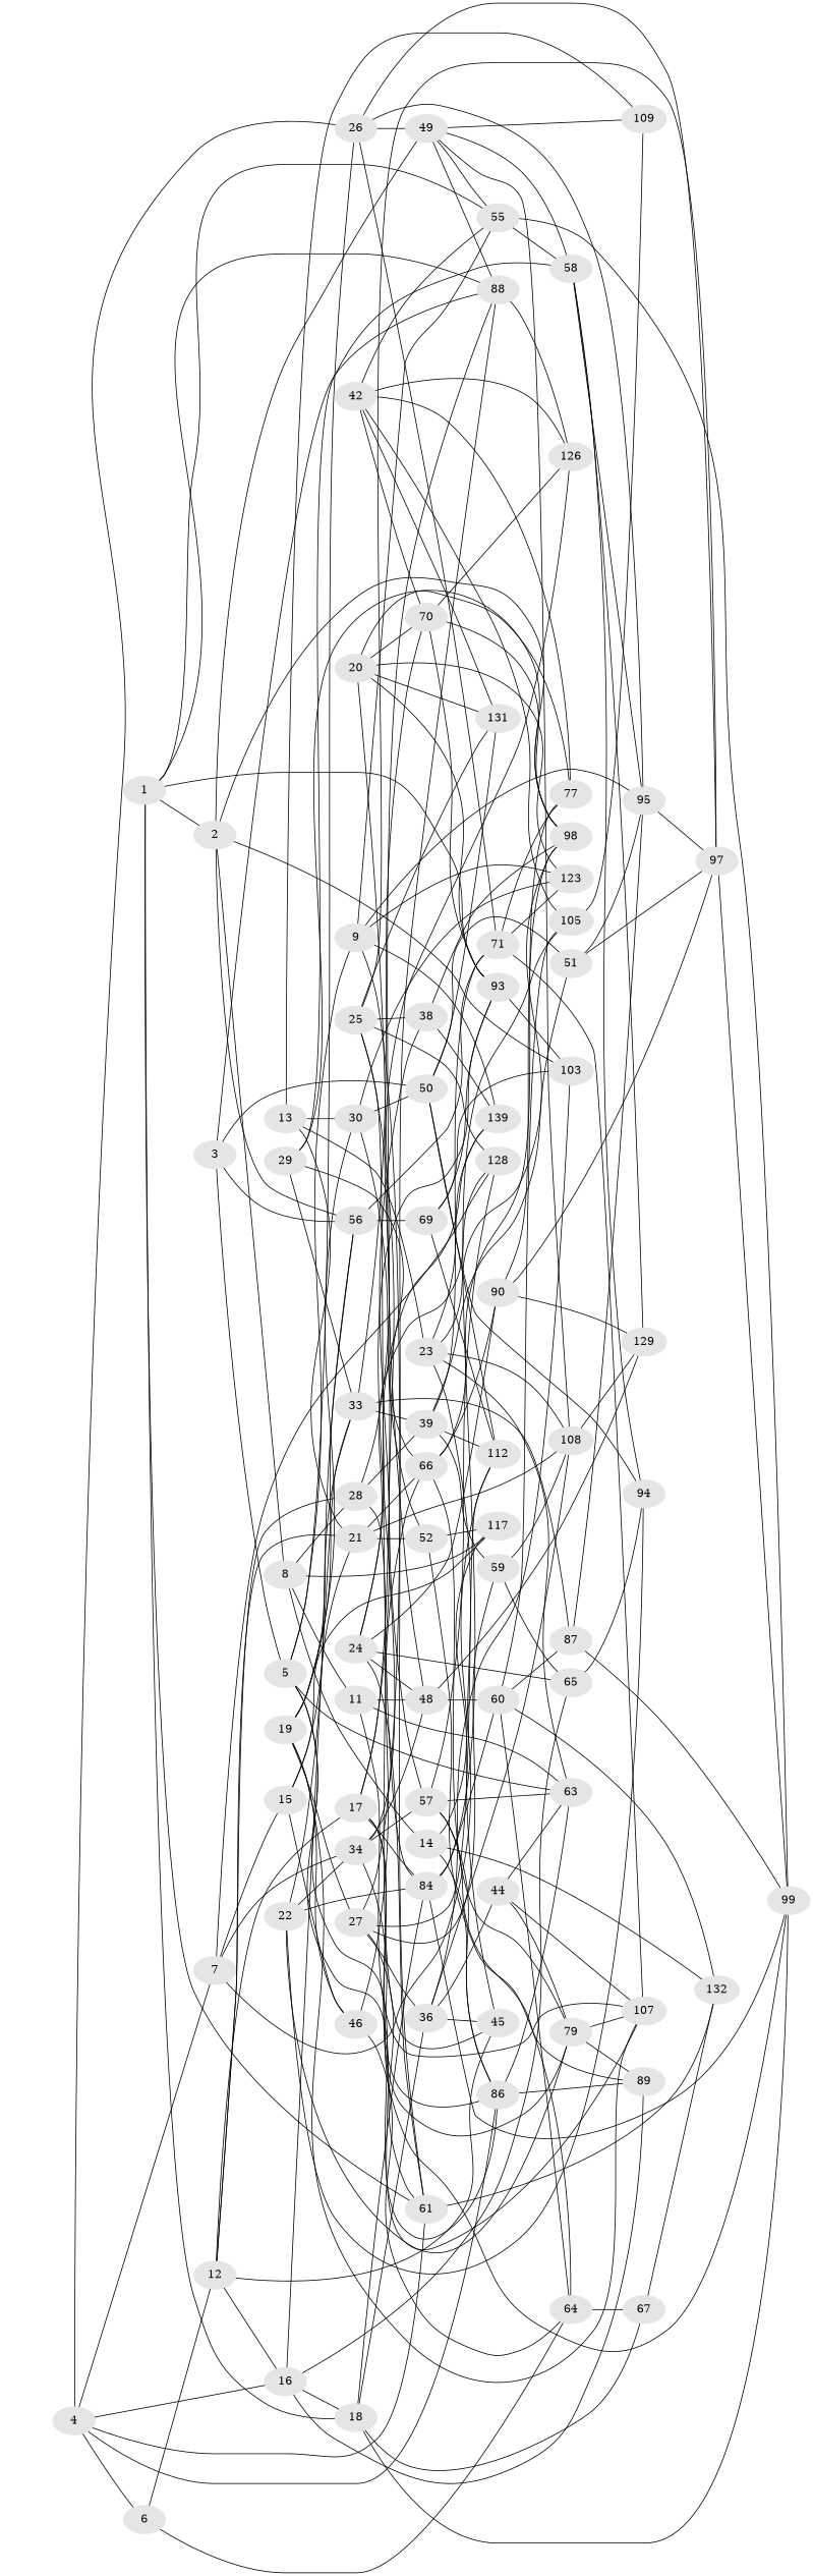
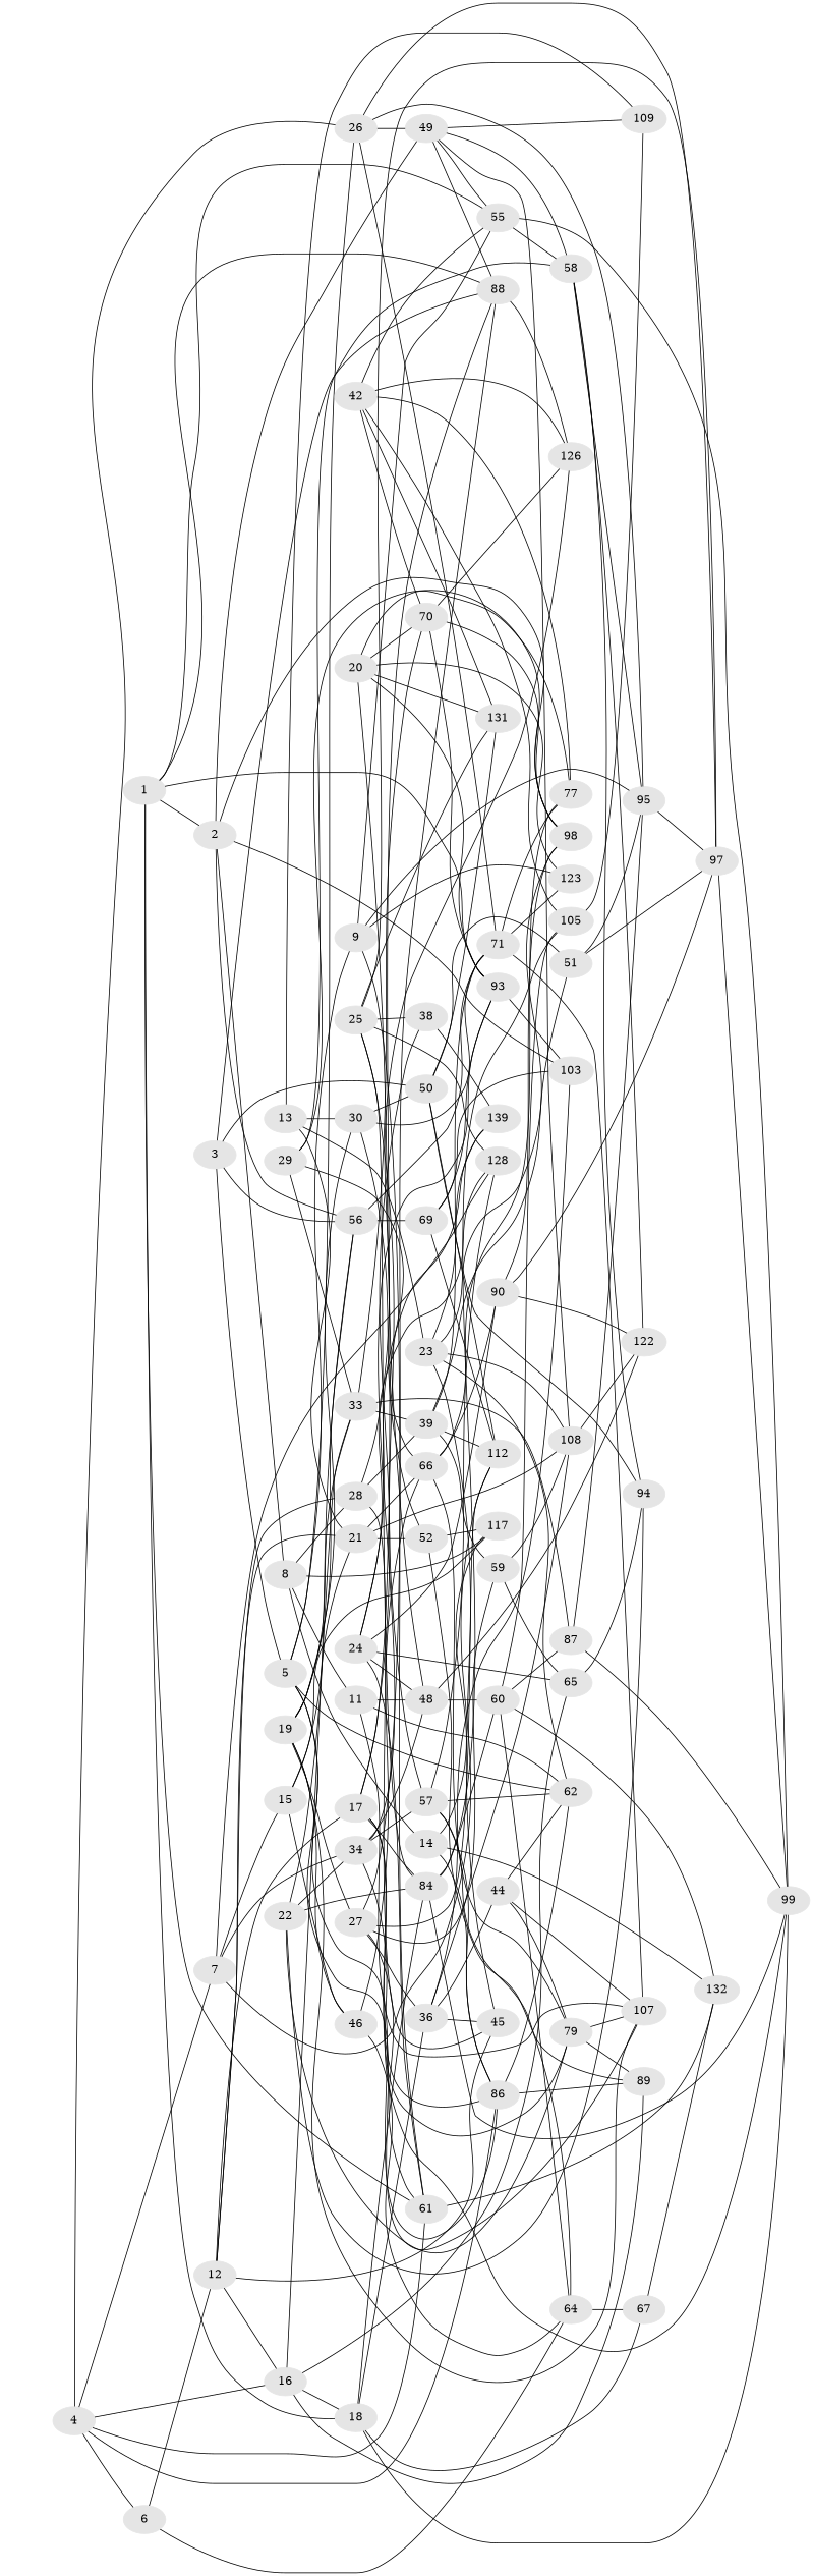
  graph {
    rankdir=LR
    node [color=gray90 style=filled]
    1 [super="+47"]
    2 [super="+120"]
    18 [super="+68"]
    55 [super="+134"]
    61 [super="+85"]
    88 [super="+137"]
    n7 [label=93 super="+110"]
    8 [super="+43"]
    49 [super="+91"]
    56 [super="+63"]
    98 [super="+115"]
    103
    84 [super="+118"]
    36 [super="+135"]
    67
    99 [super="+106"]
    58 [super="+111"]
    132
    126
    11
    14
    28 [super="+125"]
    117
    109
    108 [super="+114"]
    71 [super="+83"]
    69
    5 [super="+31"]
    26 [super="+124"]
    86 [super="+102"]
    9 [super="+113"]
-   62 [super="+82" label=63]
+   62 [super="+82"]
    107 [super="+122"]
    3
    50 [super="+101"]
    112 [super="+119"]
    131
    94
    51
    4 [super="+10"]
    6
    7 [super="+32"]
    16 [super="+37"]
    12 [super="+92"]
    64
    15
    34 [super="+54"]
    128
    33 [super="+41"]
    65
    89
    95 [super="+127"]
    97 [super="+121"]
    123
    139
    17 [super="+35"]
    21 [super="+72"]
    45
    90 [super="+136"]
-   129
+   129 [label=122]
    46
    48 [super="+76"]
    57 [super="+138"]
    39 [super="+75"]
    60 [super="+81"]
    38
    79 [super="+104"]
    52
    66 [super="+133"]
    13
    23 [super="+130"]
    30 [super="+74"]
    70 [super="+80"]
    87
    105
    44
    19 [super="+40"]
    27 [super="+73"]
    59
    20 [super="+100"]
    77
    22 [super="+93"]
    24 [super="+53"]
    25 [super="+116"]
    29
    42 [super="+78"]
    1 -- 2
    1 -- 18
    1 -- 55
    1 -- 61
    1 -- 88
    1 -- n7
    2 -- 8
    2 -- 49
    2 -- 56
    2 -- 98
    2 -- 103
    18 -- 84
    18 -- 36
    18 -- 67
    18 -- 99
    55 -- 99
    55 -- 58
    61 -- 132
    88 -- 126
    n7 -- 103
    8 -- 11
    8 -- 14
    8 -- 28
    8 -- 117
    49 -- 55
    49 -- 88
    49 -- 58
    49 -- 109
    49 -- 108
    56 -- 71
    56 -- 69
    84 -- 99
    84 -- 60
    84 -- 105
    36 -- 103
    36 -- 108
    36 -- 45
    36 -- 44
    67 -- 132
    58 -- 94
    58 -- 95
    58 -- 129
    11 -- 62
    11 -- 107
    11 -- 48
    14 -- 132
    14 -- 117
    14 -- 86
    28 -- 126
    28 -- 45
    28 -- 39
    108 -- 129
    71 -- 107
    71 -- 123
    71 -- 77
    69 -- n7
    69 -- 103
    69 -- 112
    5 -- 26
    5 -- 86
    5 -- 9
    5 -- 62
    5 -- 107
    26 -- 49
    26 -- 71
    26 -- 95
    26 -- 97
    86 -- 62
    86 -- 89
    9 -- 55
    9 -- 61
    9 -- 95
    9 -- 123
-   9 -- 139
    3 -- 88
    3 -- 56
    3 -- 5
    3 -- 50
    50 -- 112
    50 -- 131
    50 -- 94
    50 -- 51
    51 -- 95
    51 -- 97
    4 -- 61
    4 -- 26
    4 -- 86
    4 -- 6
    4 -- 7
    4 -- 16
    6 -- 12
    6 -- 64
    7 -- 112 [weight=2]
    7 -- 15
    7 -- 34
    7 -- 128
    16 -- 18
    16 -- 33
    16 -- 65
    16 -- 89
    12 -- 28
    12 -- 16
    12 -- 17
    12 -- 21
    12 -- 45
    64 -- 67
    15 -- 117
    15 -- 21
    15 -- 46
    34 -- n7
    34 -- 99
    34 -- 48
    34 -- 57
    33 -- 39
    33 -- 70
    33 -- 87
    65 -- 94
    95 -- 97
    97 -- 99
    17 -- 88
    17 -- 84
    17 -- 86
    17 -- 38
    17 -- 79
    21 -- 108
    21 -- 52
    21 -- 66
    90 -- 98
    90 -- 97
    90 -- 129
    46 -- 64
    46 -- 66
    48 -- 129
    48 -- 60
    57 -- 86
    57 -- 62
    57 -- 128
    57 -- 89
    39 -- 71
    39 -- 112
    39 -- 51
    39 -- 59
    60 -- 132
    60 -- 64
    60 -- 87
    60 -- 105
-   38 -- 98
    38 -- 139
    79 -- 107
    79 -- 89
    52 -- 117
    52 -- 64
    66 -- 90
    66 -- 79
    66 -- 77
    13 -- 109
    13 -- 21
    13 -- 23
    13 -- 30
    23 -- 98
    23 -- 108
    23 -- 62
    23 -- 139
    23 -- 45
    30 -- 50
-   30 -- 123
+   30 -- 71
    30 -- 52
    70 -- n7
    70 -- 98
    70 -- 126
    87 -- 99
    87 -- 95
    105 -- 109
    44 -- 62
    44 -- 107
    44 -- 79
    19 -- 56
    19 -- 107
    19 -- 33
    19 -- 46
    19 -- 30
    19 -- 27
    27 -- 61
    27 -- 88
    27 -- 36
    27 -- 112
    27 -- 59
    59 -- 108
    59 -- 65
    20 -- n7
    20 -- 131
    20 -- 123
    20 -- 48
    20 -- 70
    20 -- 77
    22 -- 56
    22 -- 84
    22 -- 94
    22 -- 34
    22 -- 79
    24 -- 61
    24 -- 128
    24 -- 65
    24 -- 139
    24 -- 90
    24 -- 48
    25 -- 84
    25 -- 131
    25 -- 128
    25 -- 97
    25 -- 57
    25 -- 38
    29 -- 98
    29 -- 58
    29 -- 33
    29 -- 66
    42 -- 55
    42 -- 126
    42 -- 131
    42 -- 70
    42 -- 105
    42 -- 77
  }
